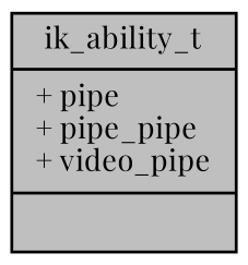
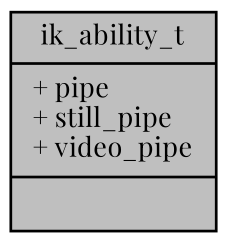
  digraph {
    fontname="Playfair Display"
-   n1 [color=black fillcolor=grey75 fontcolor=black fontname="Playfair Display" fontsize=10 height=0.2 label="{ik_ability_t\n|+ pipe\l+ pipe_pipe\l+ video_pipe\l|}" shape=record style=filled width=0.4]
+   n1 [color=black fillcolor=grey75 fontcolor=black fontname="Playfair Display" fontsize=10 height=0.2 label="{ik_ability_t\n|+ pipe\l+ still_pipe\l+ video_pipe\l|}" shape=record style=filled width=0.4]
  }
